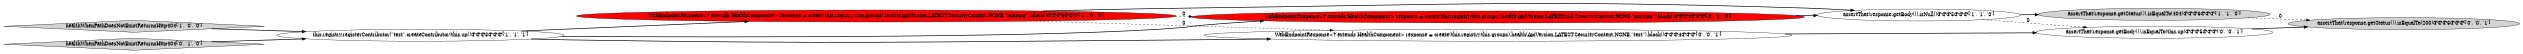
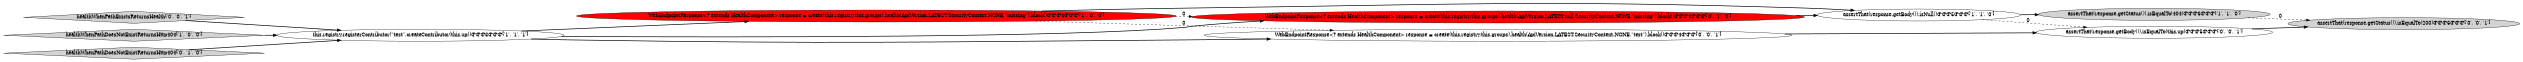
  digraph {
    rankdir=LR
    node [fillcolor=lightgray shape=ellipse style=filled]
    edge [style=bold]
    n1 [fillcolor=white label="assertThat(response.getBody()).isNull()@@@5@@@['1', '1', '0']"]
    n2 [label="assertThat(response.getStatus()).isEqualTo(404)@@@6@@@['1', '1', '0']"]
    n3 [fillcolor=white label="assertThat(response.getBody()).isEqualTo(this.up)@@@5@@@['0', '0', '1']"]
    n4 [fillcolor=red label="WebEndpointResponse<? extends HealthComponent> response = create(this.registry,this.groups).health(ApiVersion.LATEST,SecurityContext.NONE,\"missing\").block()@@@4@@@['1', '0', '0']"]
    n5 [fillcolor=red label="WebEndpointResponse<? extends HealthComponent> response = create(this.registry,this.groups).health(ApiVersion.LATEST,null,SecurityContext.NONE,\"missing\").block()@@@4@@@['0', '1', '0']"]
    n6 [fillcolor=white label="WebEndpointResponse<? extends HealthComponent> response = create(this.registry,this.groups).health(ApiVersion.LATEST,SecurityContext.NONE,\"test\").block()@@@4@@@['0', '0', '1']"]
+   n7 [label="healthWhenPathExistsReturnsHealth['0', '0', '1']" shape=diamond]
    n8 [fillcolor=white label="this.registry.registerContributor(\"test\",createContributor(this.up))@@@3@@@['1', '1', '1']"]
    n9 [label="assertThat(response.getStatus()).isEqualTo(200)@@@6@@@['0', '0', '1']"]
    n10 [label="healthWhenPathDoesNotExistReturnsHttp404['1', '0', '0']" shape=diamond]
    n11 [label="healthWhenPathDoesNotExistReturnsHttp404['0', '1', '0']" shape=diamond]
    n1 -> n2
    n1 -> n3 [label=0 style=dashed]
    n2 -> n9 [label=0 style=dashed]
    n3 -> n9
    n4 -> n1
    n4 -> n5 [label=0 style=dashed]
    n4 -> n6 [label=0 style=dashed]
    n5 -> n1
    n6 -> n3
+   n7 -> n8
    n8 -> n4
    n8 -> n5
    n8 -> n6
    n10 -> n8
    n11 -> n8
  }
